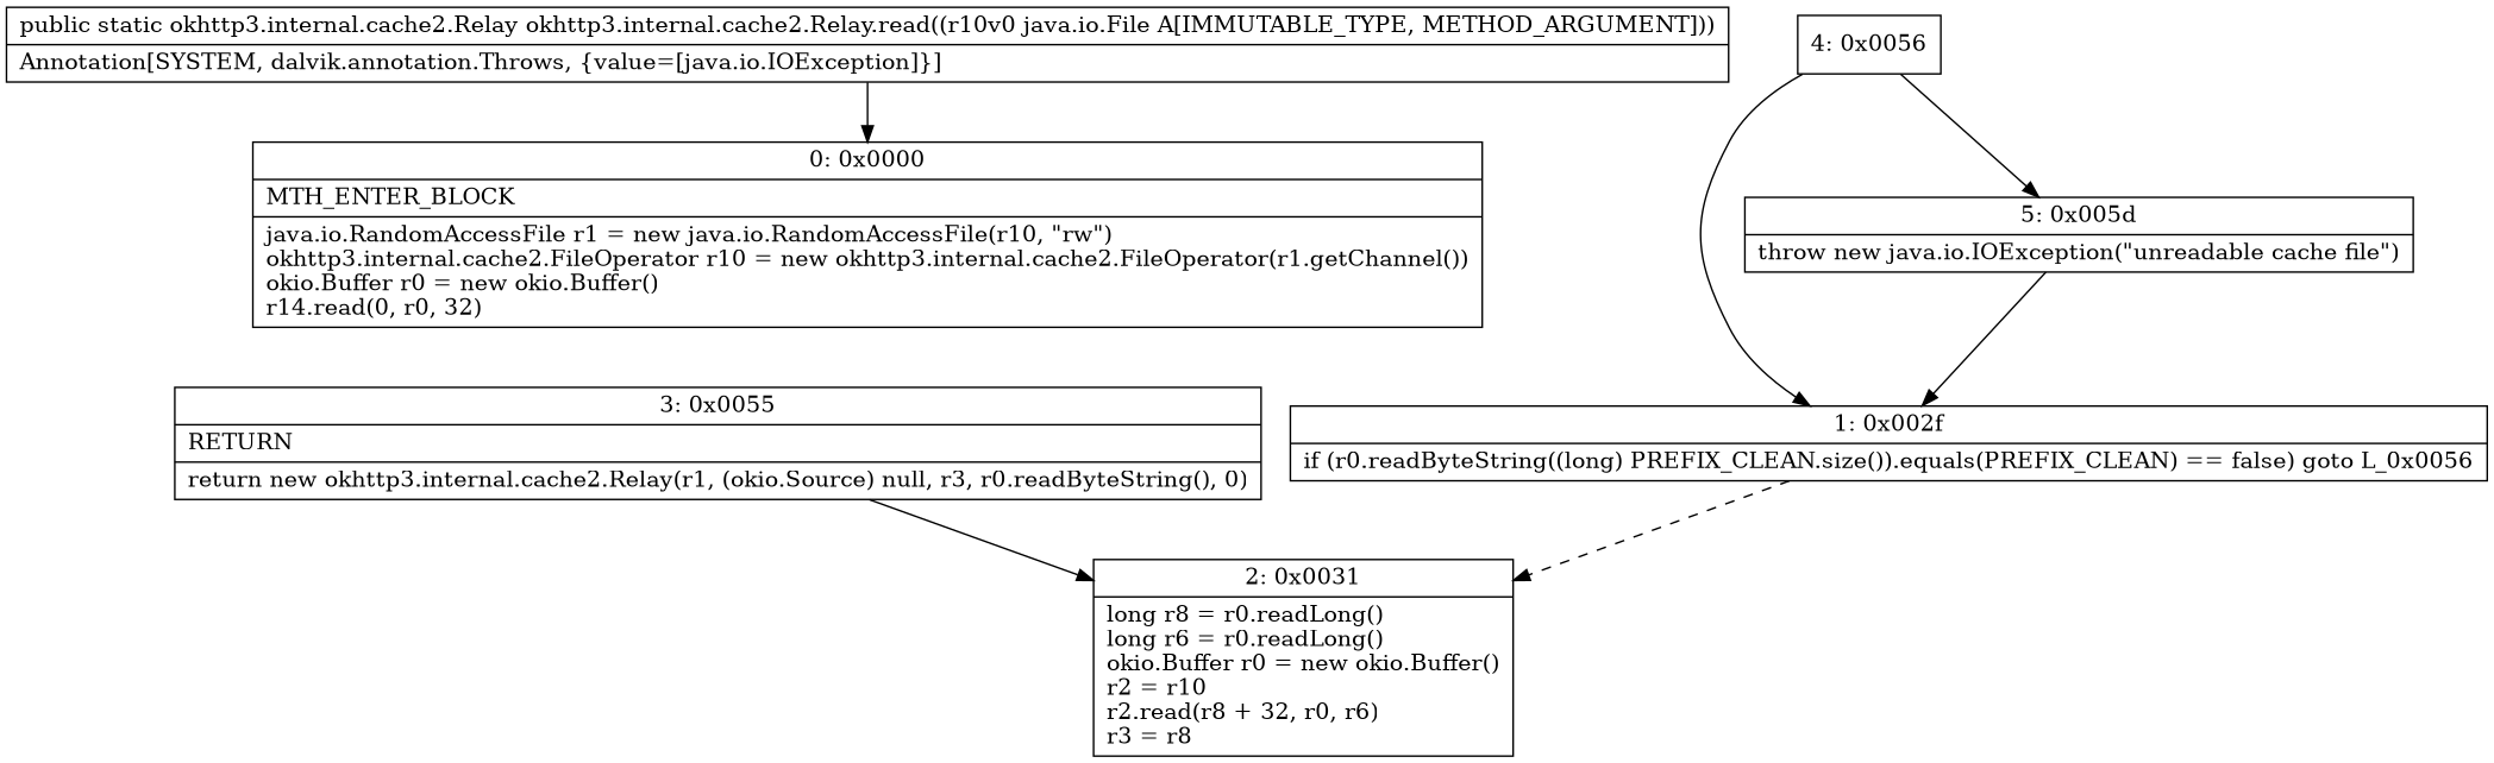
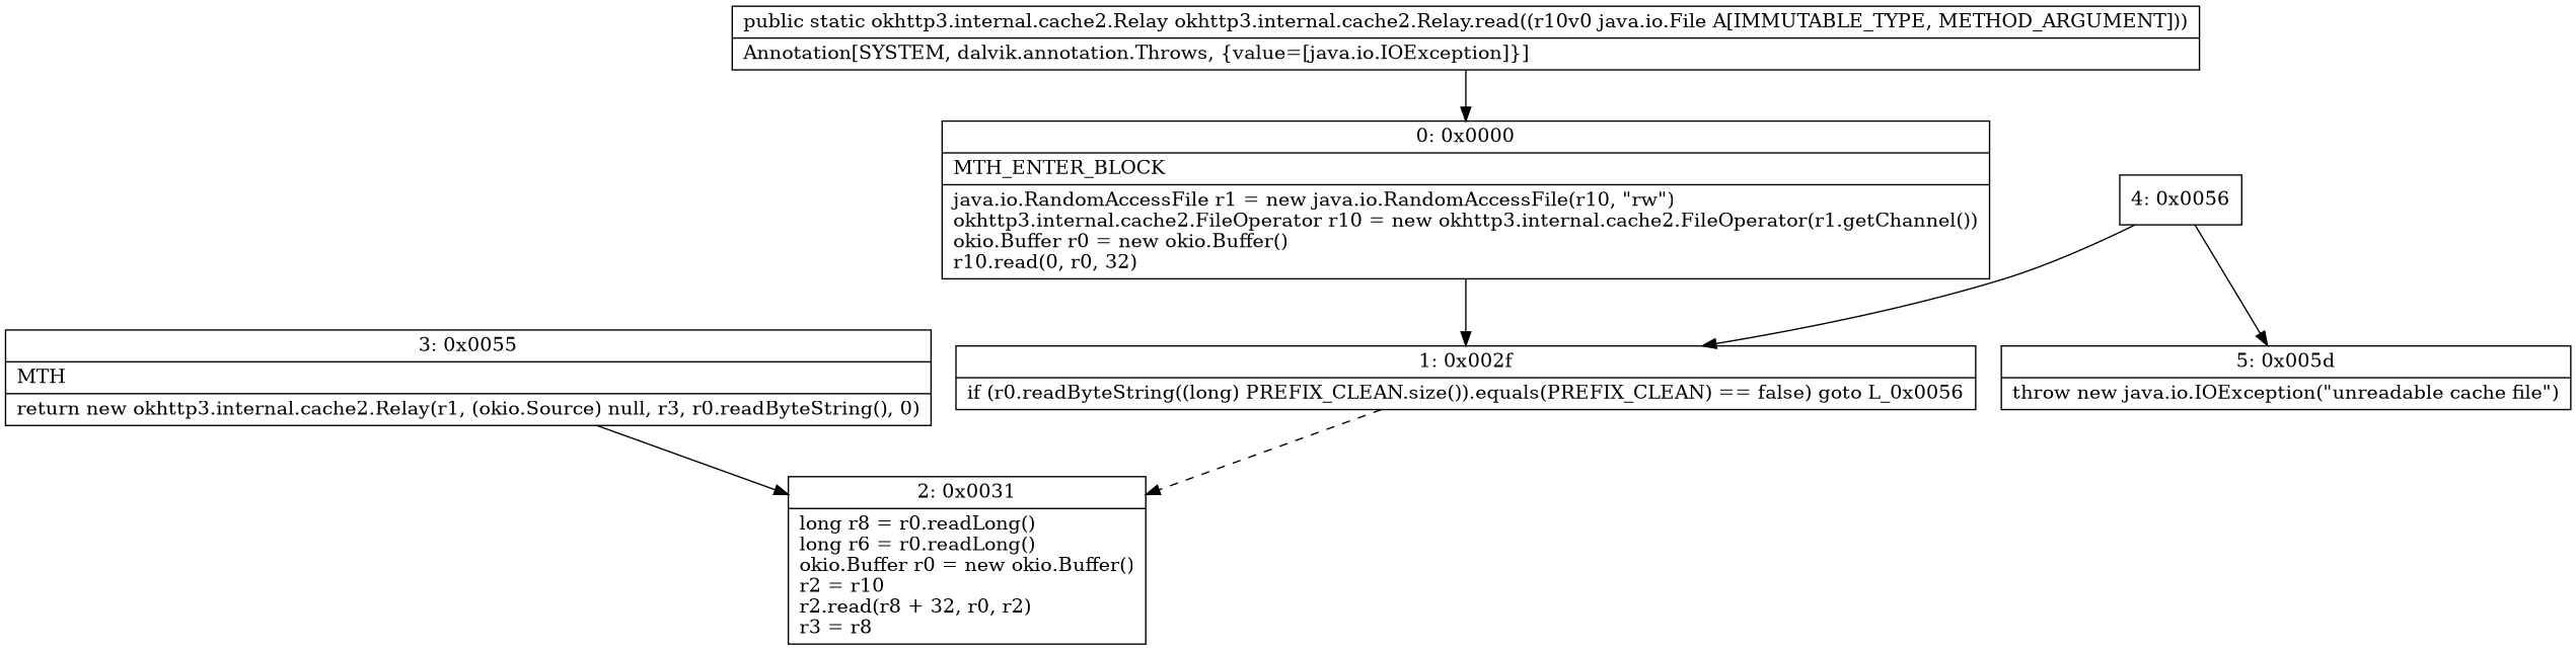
  digraph {
    node [shape=record]
-   n1 [label="{0\:\ 0x0000|MTH_ENTER_BLOCK\l|java.io.RandomAccessFile r1 = new java.io.RandomAccessFile(r10, \"rw\")\lokhttp3.internal.cache2.FileOperator r10 = new okhttp3.internal.cache2.FileOperator(r1.getChannel())\lokio.Buffer r0 = new okio.Buffer()\lr14.read(0, r0, 32)\l}"]
+   n1 [label="{0\:\ 0x0000|MTH_ENTER_BLOCK\l|java.io.RandomAccessFile r1 = new java.io.RandomAccessFile(r10, \"rw\")\lokhttp3.internal.cache2.FileOperator r10 = new okhttp3.internal.cache2.FileOperator(r1.getChannel())\lokio.Buffer r0 = new okio.Buffer()\lr10.read(0, r0, 32)\l}"]
    n2 [label="{1\:\ 0x002f|if (r0.readByteString((long) PREFIX_CLEAN.size()).equals(PREFIX_CLEAN) == false) goto L_0x0056\l}"]
-   n3 [label="{2\:\ 0x0031|long r8 = r0.readLong()\llong r6 = r0.readLong()\lokio.Buffer r0 = new okio.Buffer()\lr2 = r10\lr2.read(r8 + 32, r0, r6)\lr3 = r8\l}"]
+   n3 [label="{2\:\ 0x0031|long r8 = r0.readLong()\llong r6 = r0.readLong()\lokio.Buffer r0 = new okio.Buffer()\lr2 = r10\lr2.read(r8 + 32, r0, r2)\lr3 = r8\l}"]
    n4 [label="{4\:\ 0x0056}"]
    n5 [label="{5\:\ 0x005d|throw new java.io.IOException(\"unreadable cache file\")\l}"]
-   n6 [label="{3\:\ 0x0055|RETURN\l|return new okhttp3.internal.cache2.Relay(r1, (okio.Source) null, r3, r0.readByteString(), 0)\l}"]
+   n6 [label="{3\:\ 0x0055|MTH\l|return new okhttp3.internal.cache2.Relay(r1, (okio.Source) null, r3, r0.readByteString(), 0)\l}"]
    n7 [label="{public static okhttp3.internal.cache2.Relay okhttp3.internal.cache2.Relay.read((r10v0 java.io.File A[IMMUTABLE_TYPE, METHOD_ARGUMENT]))  | Annotation[SYSTEM, dalvik.annotation.Throws, \{value=[java.io.IOException]\}]\l}"]
-   n5 -> n2
+   n1 -> n2
    n2 -> n3 [style=dashed]
    n4 -> n2
    n4 -> n5
    n6 -> n3
    n7 -> n1
  }
